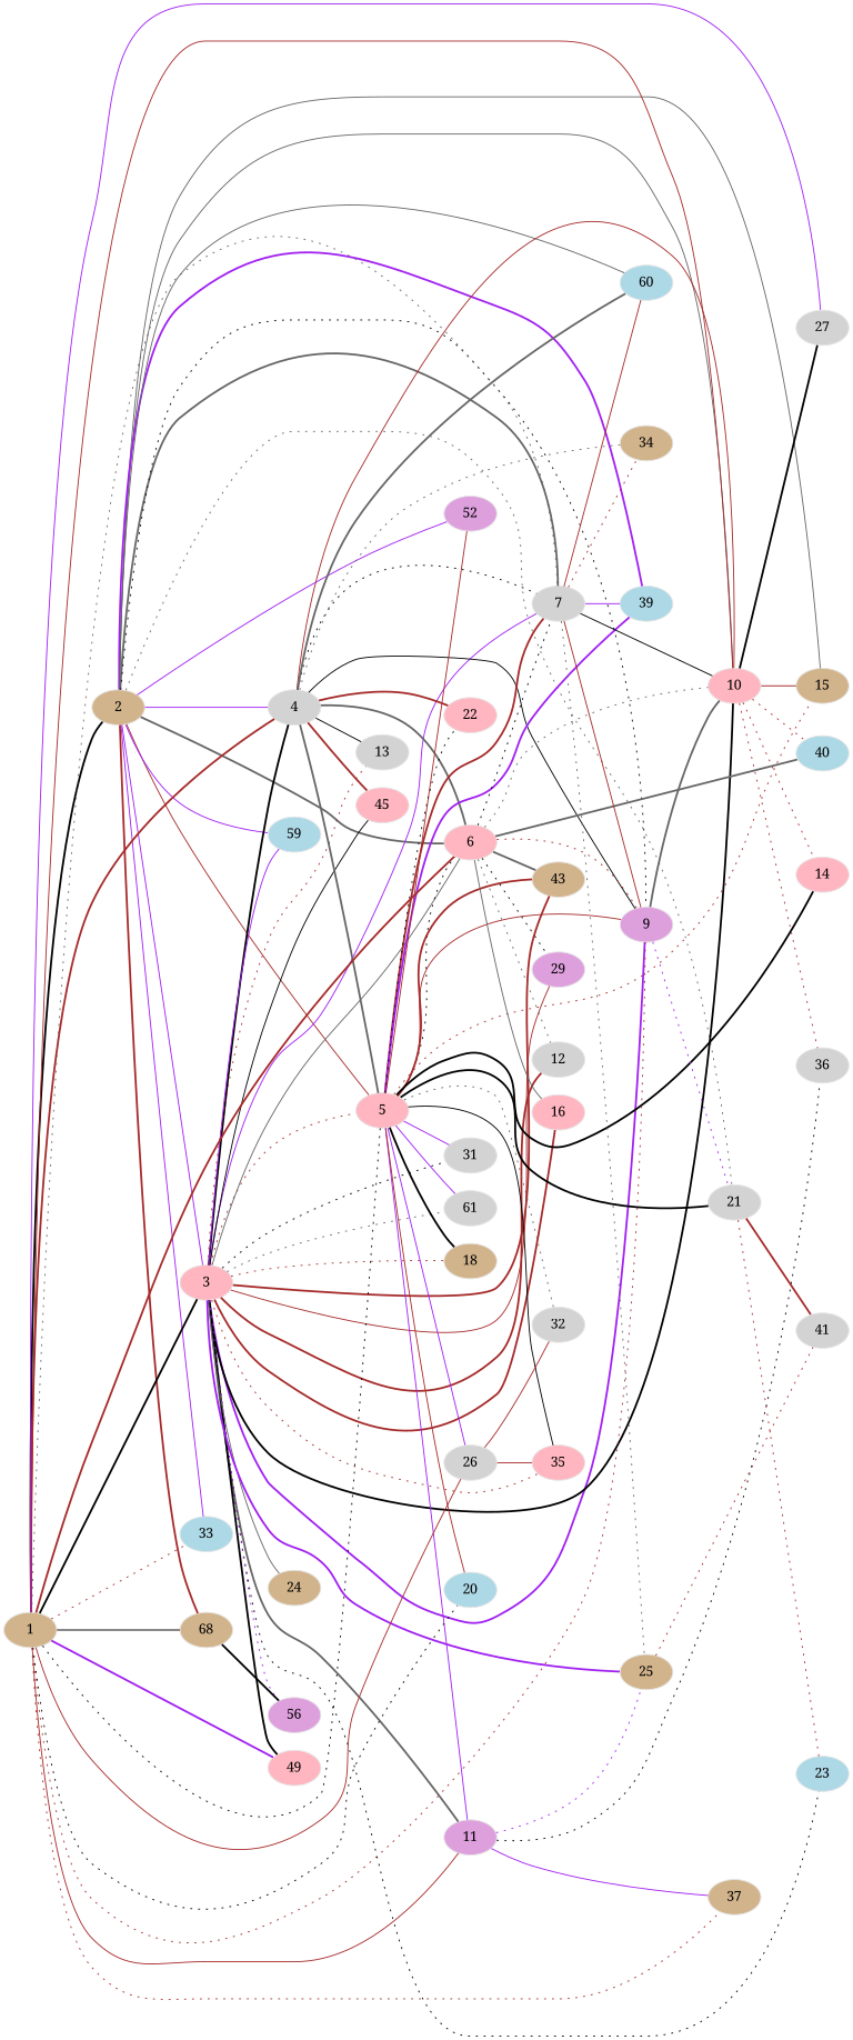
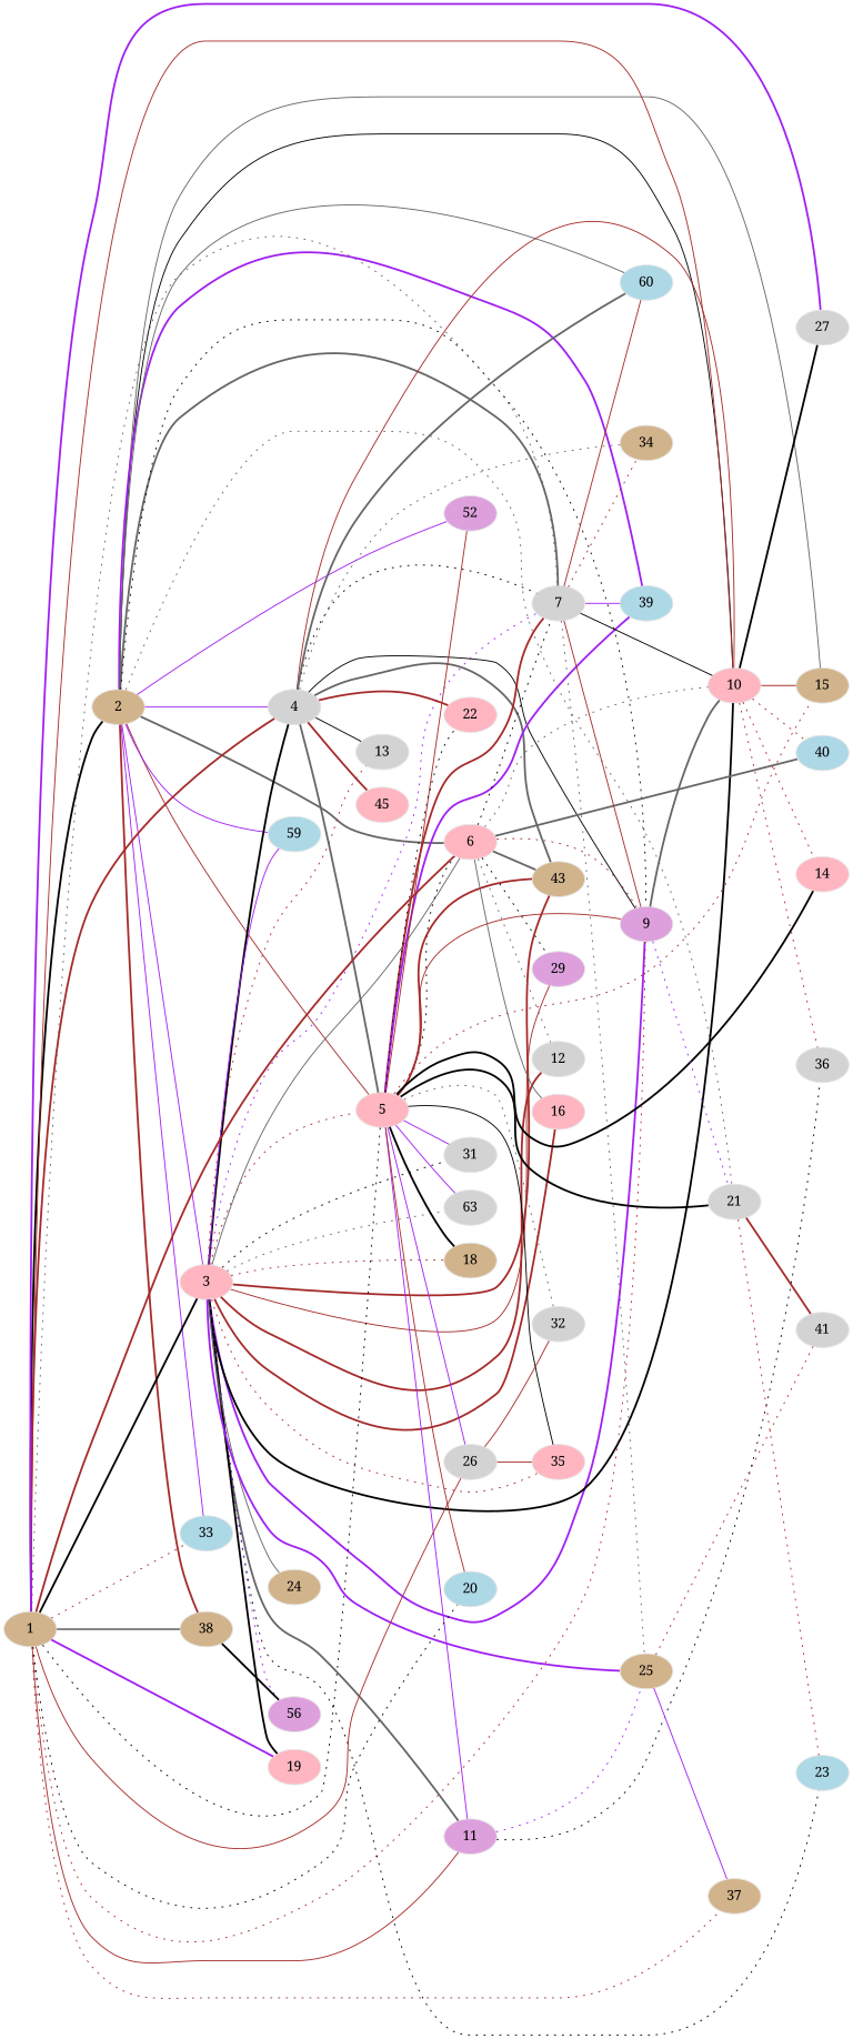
  graph {
    fontname="Noto Serif"
    rankdir=LR
    node [color=gray90 fillcolor=lightgrey fontname="Noto Serif" style=filled]
    edge [color=brown fontname="Noto Serif" style=solid]
    2 [fillcolor=tan super="+30"]
    3 [fillcolor=lightpink super="+17+8"]
    4
    5 [fillcolor=lightpink]
    6 [fillcolor=lightpink]
    7
    9 [fillcolor=plum super="+53+57"]
    10 [fillcolor=lightpink super="+28+49"]
    33 [fillcolor=lightblue]
-   38 [fillcolor=tan label=68]
+   38 [fillcolor=tan]
    15 [fillcolor=tan]
    21
    39 [fillcolor=lightblue super="+61"]
    52 [fillcolor=plum]
    59 [fillcolor=lightblue]
    60 [fillcolor=lightblue super="+62"]
    1 [fillcolor=tan]
    11 [fillcolor=plum super="+48+44+42"]
-   19 [fillcolor=lightpink label=49]
+   19 [fillcolor=lightpink]
    20 [fillcolor=lightblue]
    26
    27
    37 [fillcolor=tan]
    12
    13
    16 [fillcolor=lightpink]
    18 [fillcolor=tan]
    23 [fillcolor=lightblue]
    24 [fillcolor=tan]
    25 [fillcolor=tan]
    29 [fillcolor=plum]
    31
    35 [fillcolor=lightpink super="+55"]
    43 [fillcolor=tan super="+47"]
    45 [fillcolor=lightpink]
    56 [fillcolor=plum super="+58"]
-   63 [label=61]
+   63
    22 [fillcolor=lightpink]
    34 [fillcolor=tan]
    14 [fillcolor=lightpink]
    32
    40 [fillcolor=lightblue]
    36
    41
    2 -- 3 [color=purple weight=4]
    2 -- 4 [color=purple]
    2 -- 5
    2 -- 6 [color=gray40 style=bold]
    2 -- 7 [color=gray40 style=bold]
    2 -- 9 [color=black style=dotted]
-   2 -- 10 [color=gray40]
+   2 -- 10 [color=black]
    2 -- 33 [color=purple]
    2 -- 38 [style=bold]
    2 -- 15 [color=gray40]
    2 -- 21 [color=gray40 style=dotted]
    2 -- 39 [color=purple style=bold]
    2 -- 52 [color=purple]
    2 -- 59 [color=purple]
    2 -- 60 [color=gray40]
    3 -- 4 [color=black style=bold weight=2]
    3 -- 5 [style=dotted weight=2]
    3 -- 6 [color=gray40 weight=2]
-   3 -- 7 [color=purple weight=2]
+   3 -- 7 [color=purple style=dotted weight=2]
    3 -- 9 [color=purple style=bold weight=2]
    3 -- 10 [color=black style=bold weight=2]
    3 -- 59 [color=purple]
    3 -- 11 [color=gray40 style=bold]
    3 -- 19 [color=black style=bold]
    3 -- 12 [style=bold]
    3 -- 13 [style=dotted]
    3 -- 16 [style=bold]
    3 -- 18 [style=dotted]
    3 -- 23 [color=black style=dotted]
    3 -- 24 [color=gray40 weight=2]
    3 -- 25 [color=purple style=bold]
    3 -- 29
    3 -- 31 [color=black style=dotted]
    3 -- 35 [style=dotted]
    3 -- 43 [style=bold]
-   3 -- 45 [color=black]
    3 -- 56 [color=purple style=dotted weight=2]
    3 -- 63 [color=gray40 style=dotted]
    4 -- 5 [color=gray40 style=bold]
-   4 -- 6 [color=gray40 style=bold]
+   4 -- 43 [color=gray40 style=bold]
    4 -- 7 [color=black style=dotted]
    4 -- 9 [color=black]
    4 -- 10
    4 -- 60 [color=gray40 style=bold]
    4 -- 13 [color=black]
    4 -- 45 [style=bold]
    4 -- 22 [style=bold]
    4 -- 34 [color=gray40 style=dotted]
    5 -- 6 [color=black style=dotted]
    5 -- 7 [style=bold]
    5 -- 9
    5 -- 15 [style=dotted]
    5 -- 21 [color=black style=bold]
    5 -- 39 [color=purple style=bold]
    5 -- 52
    5 -- 11 [color=purple weight=2]
    5 -- 20
    5 -- 26 [color=purple]
    5 -- 18 [color=black style=bold]
    5 -- 31 [color=purple]
    5 -- 35 [color=black]
    5 -- 43 [style=bold]
    5 -- 63 [color=purple]
    5 -- 22 [color=black style=dotted]
    5 -- 14 [color=black style=bold]
    5 -- 32 [color=gray40 style=dotted]
    6 -- 7 [color=black style=dotted]
    6 -- 9 [style=dotted]
    6 -- 10 [color=gray40 style=dotted weight=3]
    6 -- 12 [color=gray40 style=dotted]
    6 -- 16 [color=gray40]
    6 -- 29 [color=black style=dotted]
    6 -- 43 [color=gray40 style=bold]
    6 -- 40 [color=gray40 style=bold]
    7 -- 9
    7 -- 10 [color=black]
    7 -- 39 [color=purple]
    7 -- 60
    7 -- 25 [color=gray40 style=dotted]
    7 -- 34 [style=dotted]
    9 -- 10 [color=gray40 style=bold]
    9 -- 21 [color=purple style=dotted]
    10 -- 15
    10 -- 27 [color=black style=bold]
    10 -- 14 [style=dotted]
    10 -- 40 [style=dotted]
    10 -- 36 [style=dotted]
    38 -- 56 [color=black style=bold]
    21 -- 23 [style=dotted]
    21 -- 41 [style=bold]
    1 -- 2 [color=black style=bold]
    1 -- 3 [color=black style=bold weight=2]
    1 -- 4 [style=bold]
    1 -- 5 [color=black style=dotted]
    1 -- 6 [style=bold]
    1 -- 7 [color=gray40 style=dotted]
    1 -- 9 [style=dotted weight=2]
    1 -- 10
    1 -- 33 [style=dotted]
    1 -- 38 [color=black]
    1 -- 11 [weight=2]
    1 -- 19 [color=purple style=bold]
    1 -- 20 [color=black style=dotted]
    1 -- 26
-   1 -- 27 [color=purple]
+   1 -- 27 [color=purple style=bold]
    1 -- 37 [style=dotted]
    11 -- 25 [color=purple style=dotted]
    11 -- 36 [color=black style=dotted]
    26 -- 35
    26 -- 32
-   11 -- 37 [color=purple]
+   25 -- 37 [color=purple]
    25 -- 41 [style=dotted]
  }
